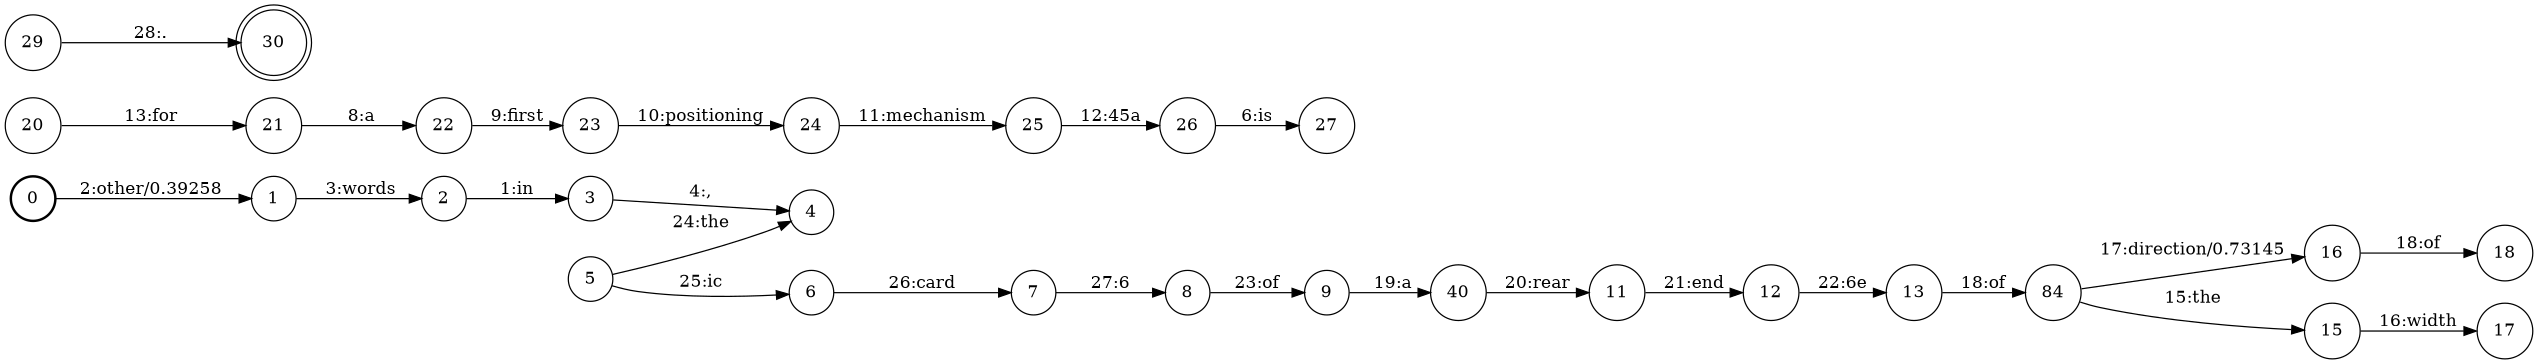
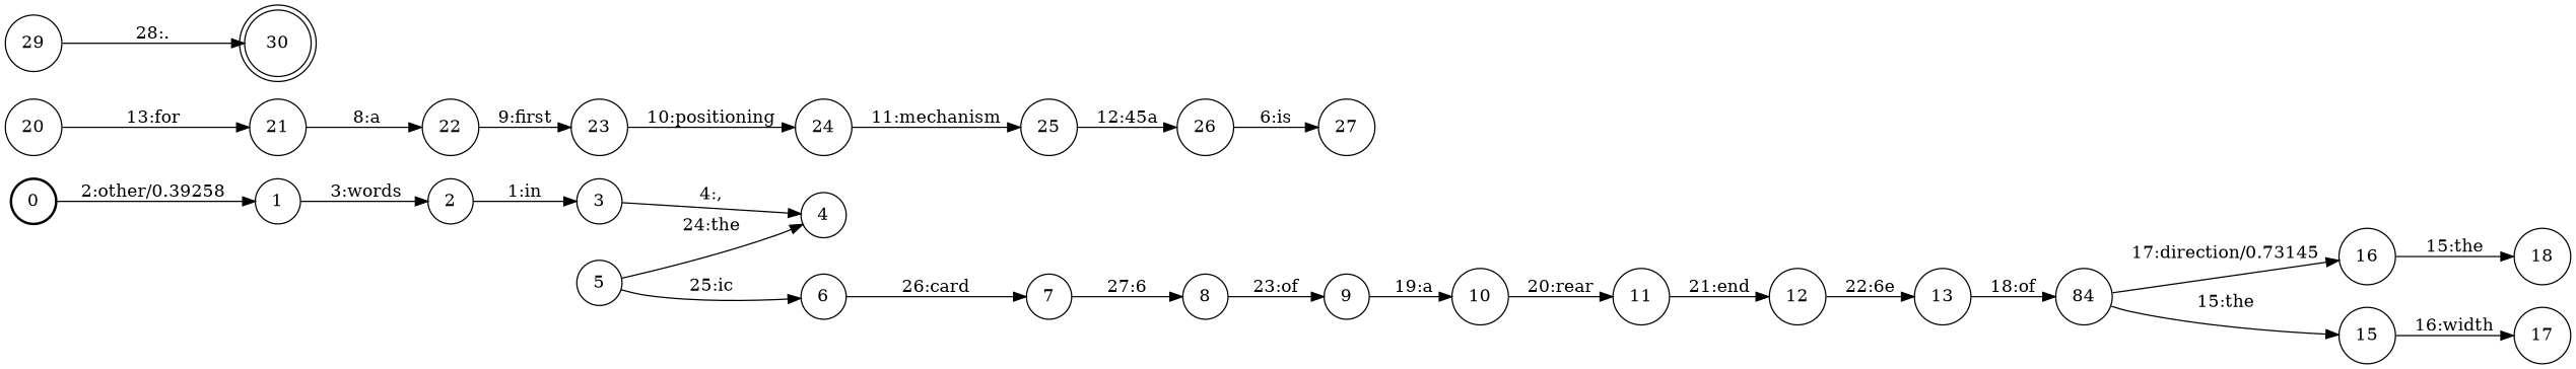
  digraph {
    nodesep=0.25
    rankdir=LR
    ranksep=0.4
    node [fontsize=14 shape=circle style=solid]
    edge [fontsize=14]
    n1 [label=0 style=bold]
    n2 [label=1]
    n3 [label=2]
    n4 [label=3]
    n5 [label=4]
    n6 [label=5]
    n7 [label=6]
    n8 [label=7]
    n9 [label=8]
    n10 [label=9]
-   n11 [label=40]
+   n11 [label=10]
    n12 [label=11]
    n13 [label=12]
    n14 [label=13]
    n15 [label=84]
    n16 [label=16]
    n17 [label=15]
    n18 [label=18]
    n19 [label=17]
    n20 [label=20]
    n21 [label=21]
    n22 [label=22]
    n23 [label=23]
    n24 [label=24]
    n25 [label=25]
    n26 [label=26]
    n27 [label=27]
    n28 [label=29]
    n29 [label=30 shape=doublecircle]
    n1 -> n2 [label="2:other/0.39258"]
    n2 -> n3 [label="3:words"]
    n3 -> n4 [label="1:in"]
    n4 -> n5 [label="4:,"]
    n6 -> n5 [label="24:the"]
    n6 -> n7 [label="25:ic"]
    n7 -> n8 [label="26:card"]
    n8 -> n9 [label="27:6"]
    n9 -> n10 [label="23:of"]
    n10 -> n11 [label="19:a"]
    n11 -> n12 [label="20:rear"]
    n12 -> n13 [label="21:end"]
    n13 -> n14 [label="22:6e"]
    n14 -> n15 [label="18:of"]
    n15 -> n16 [label="17:direction/0.73145"]
    n15 -> n17 [label="15:the"]
-   n16 -> n18 [label="18:of"]
+   n16 -> n18 [label="15:the"]
    n17 -> n19 [label="16:width"]
    n20 -> n21 [label="13:for"]
    n21 -> n22 [label="8:a"]
    n22 -> n23 [label="9:first"]
    n23 -> n24 [label="10:positioning"]
    n24 -> n25 [label="11:mechanism"]
    n25 -> n26 [label="12:45a"]
    n26 -> n27 [label="6:is"]
    n28 -> n29 [label="28:."]
  }
